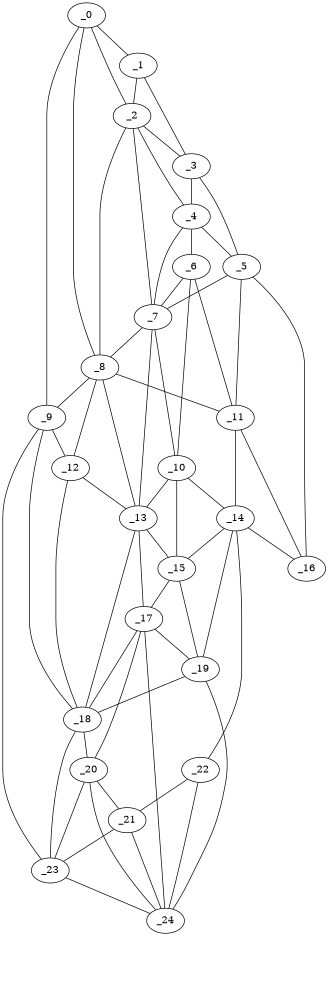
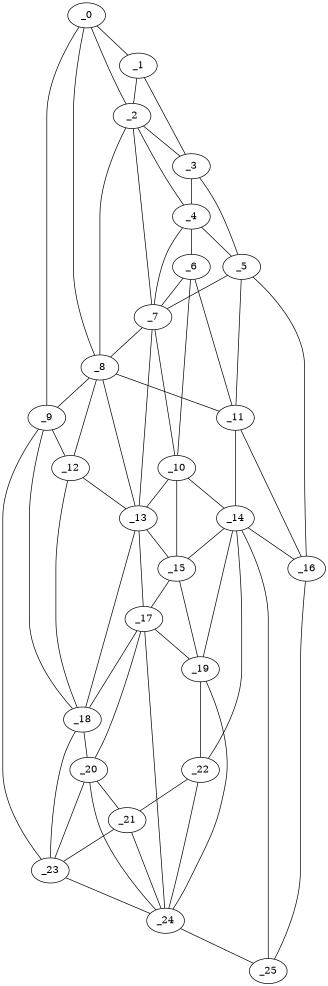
  graph {
    node [x=76 y=31]
    edge [valence=2]
    _0 [x=16 y=34]
    _1 [x=25 y=18]
    _2 [x=27 y=32]
    _8 [x=61 y=95]
    _9 [x=63 y=115]
    _3 [x=35 y=14]
    _4 [x=49]
    _7 [x=60 y=46]
    _13 [x=77 y=76]
    _12 [y=108]
    _11 [y=37]
    _18 [x=98 y=103]
    _23 [x=115 y=104]
    _5 [x=51 y=15]
    _6 [x=56]
    _10 [x=70 y=45]
    _15 [x=91 y=64]
    _17 [x=98 y=73]
    _20 [x=103 y=102]
    _24 [x=118 y=86]
    _16 [x=93 y=30]
    _14 [x=91 y=51]
+   _25 [x=122 y=54]
    _19 [x=103 y=71]
    _22 [x=111 y=69]
    _21 [x=110 y=101]
    _0 -- _1 [valence=1]
    _0 -- _2
    _0 -- _8 [valence=1]
    _0 -- _9 [valence=1]
    _1 -- _2
    _1 -- _3 [valence=1]
    _2 -- _8
    _2 -- _3
    _2 -- _4 [valence=1]
    _2 -- _7 [valence=1]
    _8 -- _9
    _8 -- _13 [valence=1]
    _8 -- _12
    _8 -- _11 [valence=1]
    _9 -- _12
    _9 -- _18 [valence=1]
    _9 -- _23 [valence=1]
    _3 -- _4
    _3 -- _5 [valence=1]
    _4 -- _7
    _4 -- _5
    _4 -- _6
    _7 -- _8
    _7 -- _13
    _7 -- _10 [valence=1]
    _13 -- _18
    _13 -- _15
    _13 -- _17
    _12 -- _13
    _12 -- _18
    _11 -- _16
    _11 -- _14
    _18 -- _23
    _18 -- _20 [valence=1]
    _23 -- _24 [valence=1]
    _5 -- _7 [valence=1]
    _5 -- _11
    _5 -- _16 [valence=1]
    _6 -- _7
    _6 -- _11
    _6 -- _10
    _10 -- _13
    _10 -- _15 [valence=1]
    _10 -- _14 [valence=1]
    _15 -- _17 [valence=1]
    _15 -- _19 [valence=1]
    _17 -- _18
    _17 -- _20
    _17 -- _24
    _17 -- _19 [valence=1]
    _20 -- _23 [valence=1]
    _20 -- _24 [valence=1]
    _20 -- _21
+   _24 -- _25 [valence=1]
+   _16 -- _25 [valence=1]
    _14 -- _15
    _14 -- _16
+   _14 -- _25 [valence=1]
    _14 -- _19
    _14 -- _22 [valence=1]
    _19 -- _24
-   _19 -- _18 [valence=1]
+   _19 -- _22 [valence=1]
    _22 -- _24
    _22 -- _21
    _21 -- _23
    _21 -- _24 [valence=1]
  }
